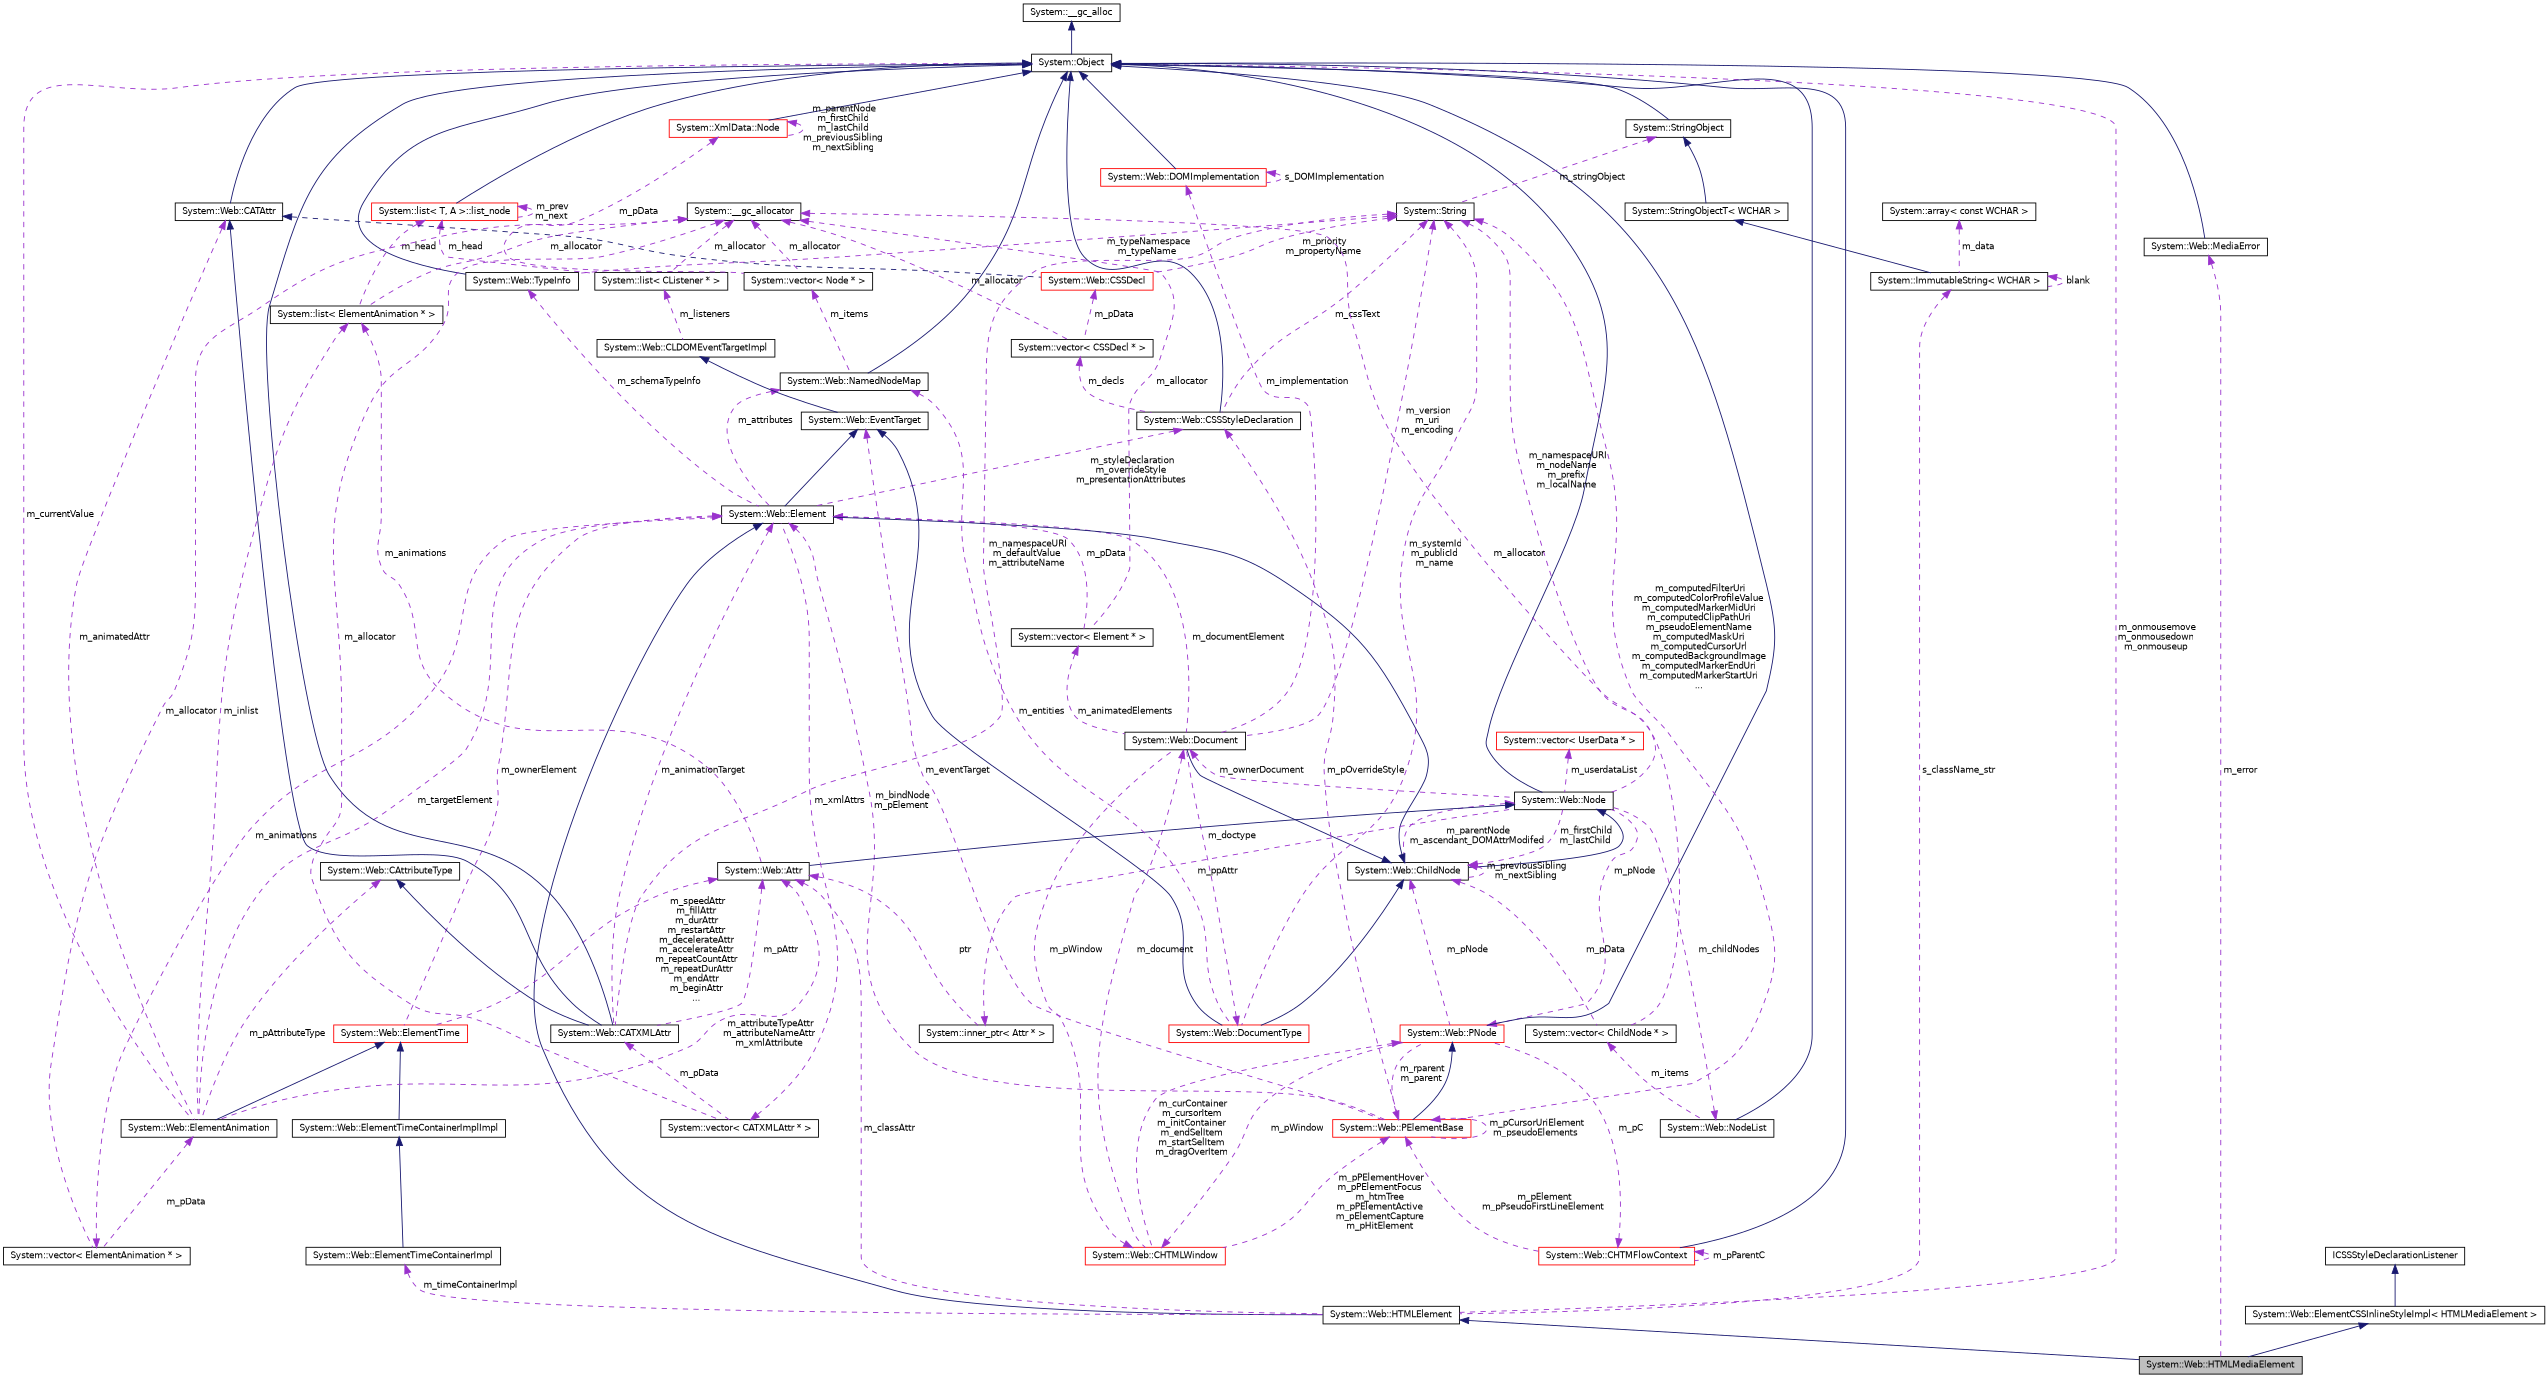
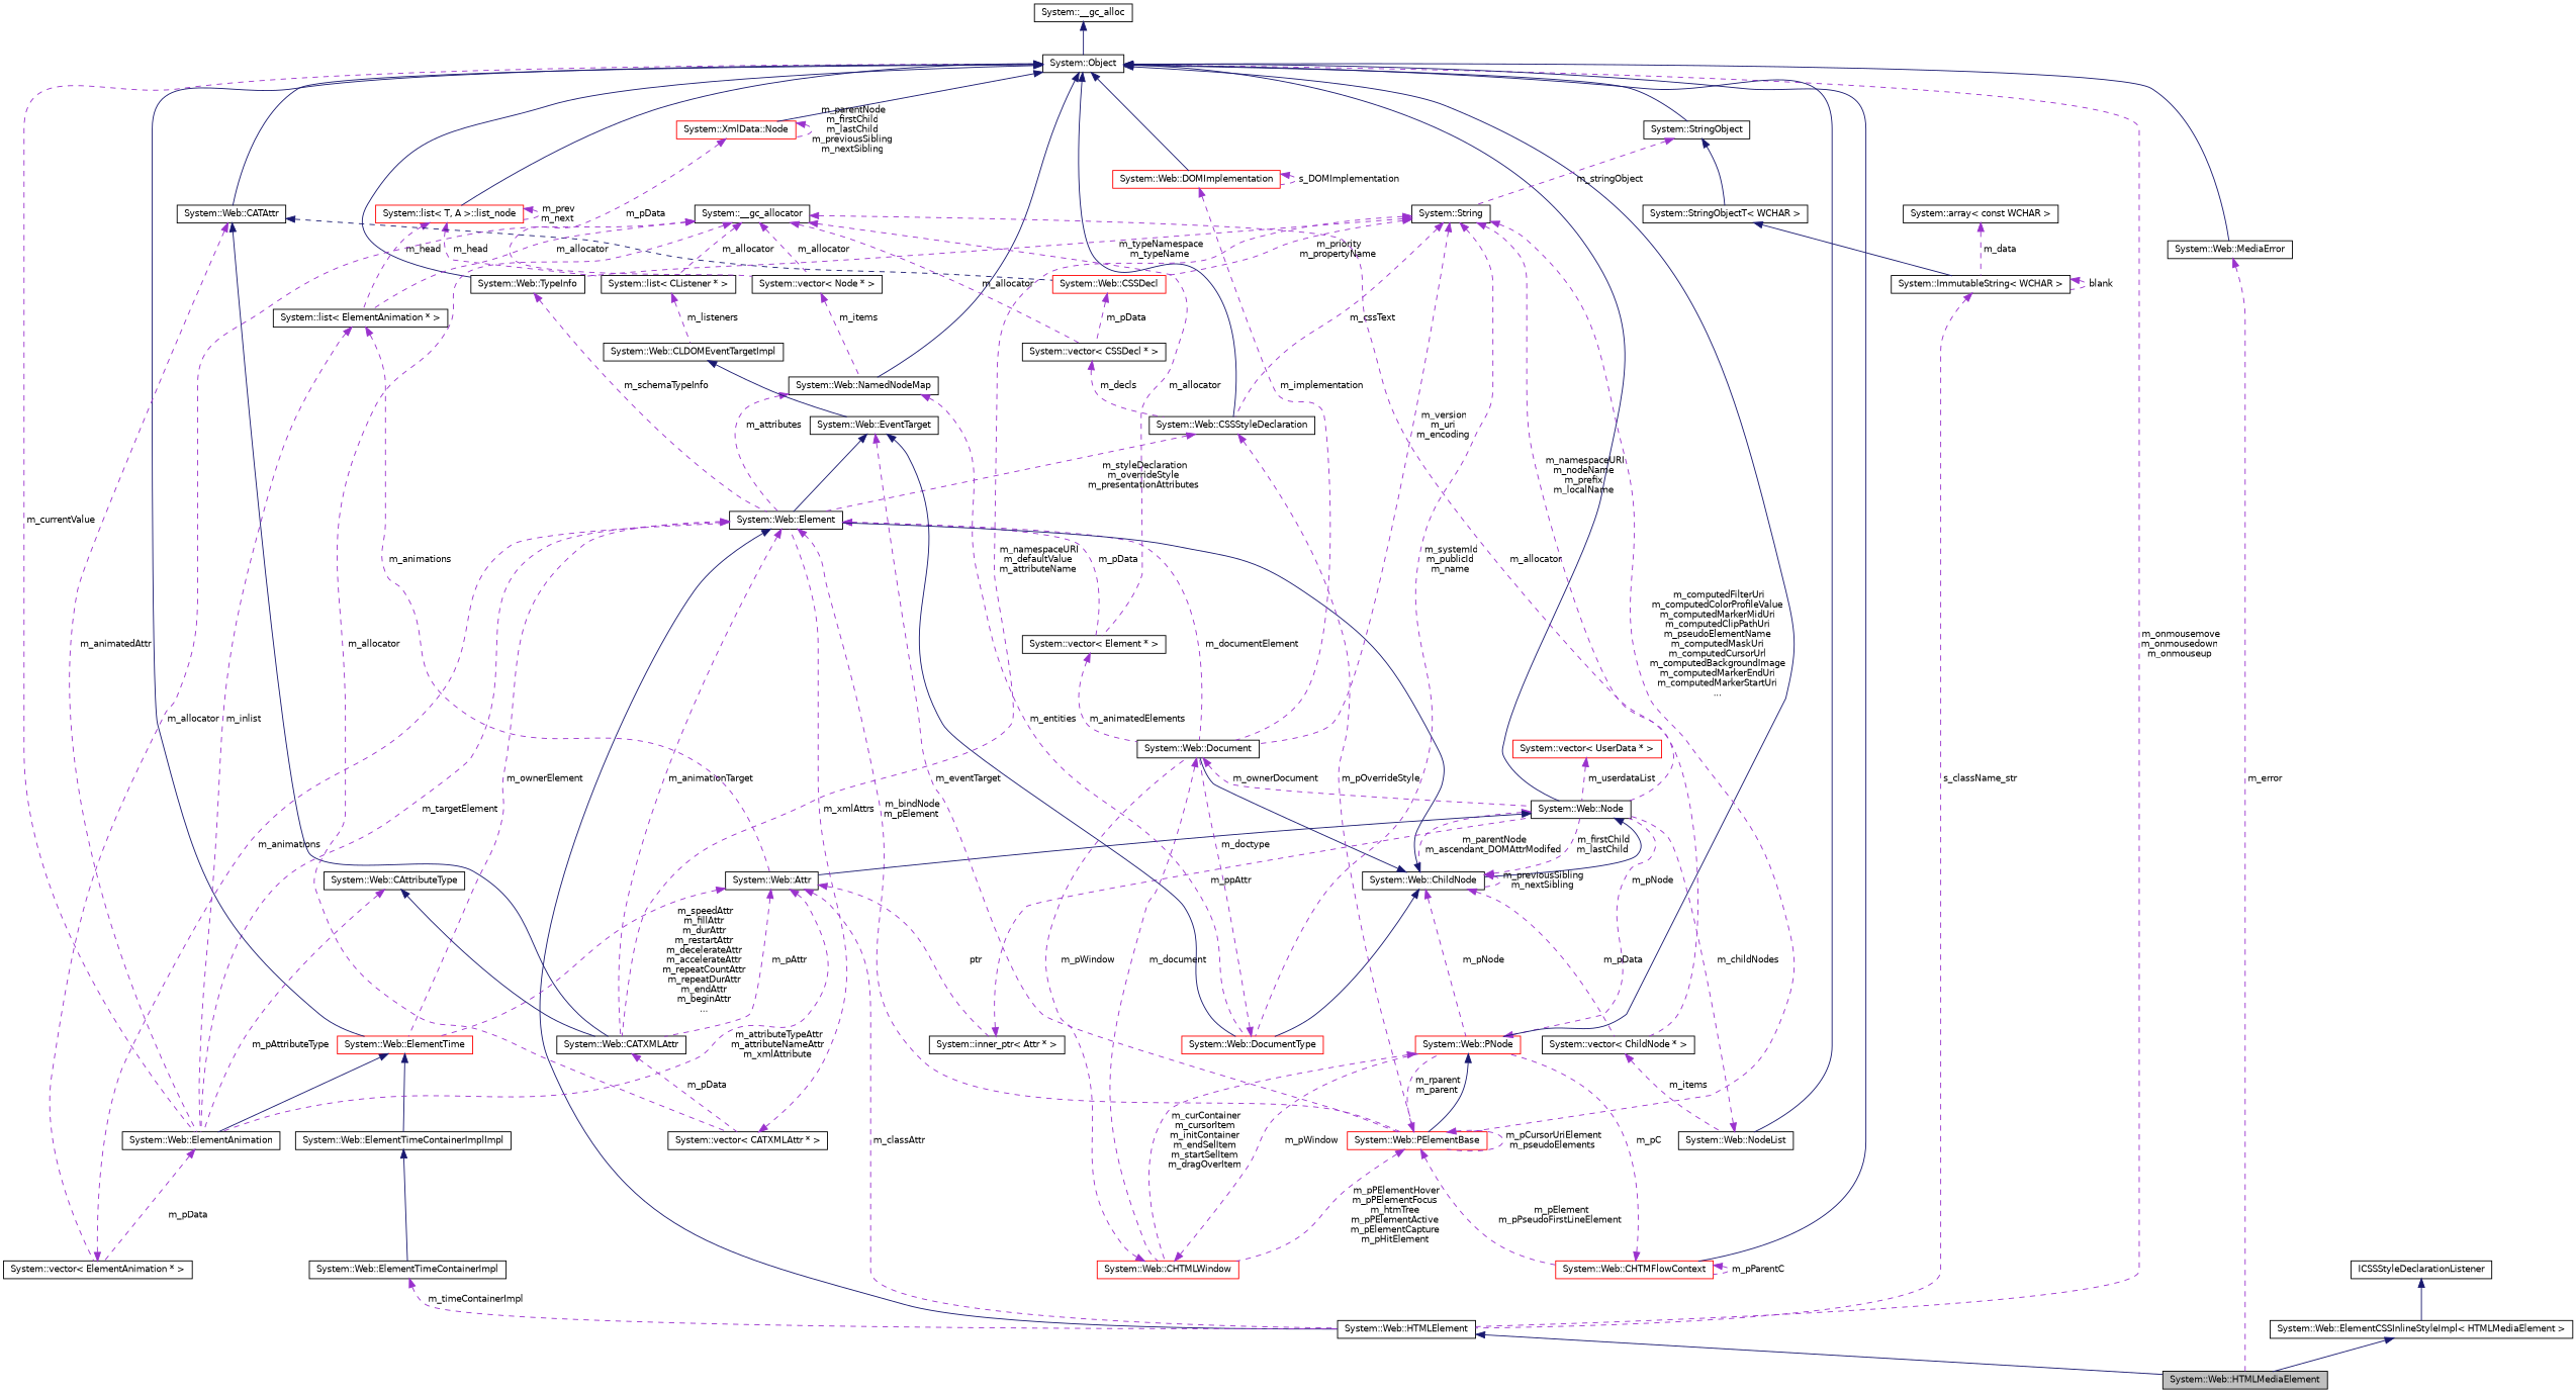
  digraph {
    node [color=black fillcolor=white fontname=Helvetica fontsize=10 shape=record style=filled]
    edge [color=darkorchid3 dir=back fontname=Helvetica fontsize=10 labelfontname=Helvetica labelfontsize=10 style=dashed]
    n1 [fillcolor=grey75 fontcolor=black height=0.2 label="System::Web::HTMLMediaElement" width=0.4]
    n2 [height=0.2 label="System::Web::HTMLElement" width=0.4]
    n3 [height=0.2 label="System::Web::Element" width=0.4]
    n4 [height=0.2 label="System::Web::Document" width=0.4]
    n5 [height=0.2 label="System::vector\< Element * \>" width=0.4]
    n6 [color=red height=0.2 label="System::Web::PElementBase" width=0.4]
    n7 [height=0.2 label="System::Web::CATXMLAttr" width=0.4]
    n8 [height=0.2 label="System::Web::ElementAnimation" width=0.4]
    n9 [color=red height=0.2 label="System::Web::ElementTime" width=0.4]
    n10 [height=0.2 label="System::Web::Node" width=0.4]
    n11 [color=red height=0.2 label="System::Web::CHTMLWindow" width=0.4]
    n12 [color=red height=0.2 label="System::Web::PNode" width=0.4]
    n13 [color=red height=0.2 label="System::Web::CHTMFlowContext" width=0.4]
    n14 [height=0.2 label="System::vector\< CATXMLAttr * \>" width=0.4]
    n15 [height=0.2 label="System::vector\< ElementAnimation * \>" width=0.4]
    n16 [height=0.2 label="System::Web::ElementTimeContainerImplImpl" width=0.4]
    n17 [height=0.2 label="System::Web::ChildNode" width=0.4]
    n18 [height=0.2 label="System::vector\< ChildNode * \>" width=0.4]
    n19 [color=red height=0.2 label="System::Web::DocumentType" width=0.4]
    n20 [height=0.2 label="System::Web::Attr" width=0.4]
    n21 [height=0.2 label="System::Web::NodeList" width=0.4]
    n22 [height=0.2 label="System::inner_ptr\< Attr * \>" width=0.4]
    n23 [height=0.2 label="System::Object" width=0.4]
    n24 [color=red height=0.2 label="System::Web::DOMImplementation" width=0.4]
    n25 [color=red height=0.2 label="System::list\< T, A \>::list_node" width=0.4]
    n26 [height=0.2 label="System::Web::NamedNodeMap" width=0.4]
    n27 [color=red height=0.2 label="System::XmlData::Node" width=0.4]
    n28 [height=0.2 label="System::StringObject" width=0.4]
    n29 [height=0.2 label="System::Web::CSSStyleDeclaration" width=0.4]
    n30 [height=0.2 label="System::Web::CATAttr" width=0.4]
    n31 [height=0.2 label="System::Web::TypeInfo" width=0.4]
    n32 [height=0.2 label="System::Web::MediaError" width=0.4]
    n33 [height=0.2 label="System::list\< CListener * \>" width=0.4]
    n34 [height=0.2 label="System::list\< ElementAnimation * \>" width=0.4]
    n35 [height=0.2 label="System::vector\< Node * \>" width=0.4]
    n36 [height=0.2 label="System::String" width=0.4]
    n37 [height=0.2 label="System::StringObjectT\< WCHAR \>" width=0.4]
    n38 [color=red height=0.2 label="System::Web::CSSDecl" width=0.4]
    n39 [height=0.2 label="System::__gc_alloc" width=0.4]
    n40 [height=0.2 label="System::__gc_allocator" width=0.4]
    n41 [height=0.2 label="System::vector\< CSSDecl * \>" width=0.4]
    n42 [height=0.2 label="System::Web::CLDOMEventTargetImpl" width=0.4]
    n43 [color=red height=0.2 label="System::vector\< UserData * \>" width=0.4]
    n44 [height=0.2 label="System::Web::EventTarget" width=0.4]
    n45 [height=0.2 label="System::ImmutableString\< WCHAR \>" width=0.4]
    n46 [height=0.2 label="System::Web::CAttributeType" width=0.4]
    n47 [height=0.2 label="System::Web::ElementTimeContainerImpl" width=0.4]
    n48 [height=0.2 label="System::array\< const WCHAR \>" width=0.4]
    n49 [height=0.2 label="System::Web::ElementCSSInlineStyleImpl\< HTMLMediaElement \>" width=0.4]
    n50 [height=0.2 label=ICSSStyleDeclarationListener width=0.4]
    n2 -> n1 [color=midnightblue style=solid]
    n3 -> n2 [color=midnightblue style=solid]
    n3 -> n4 [label=" m_documentElement"]
    n3 -> n5 [label=" m_pData"]
    n3 -> n6 [label=" m_bindNode\nm_pElement"]
    n3 -> n7 [label=" m_animationTarget"]
    n3 -> n8 [label=" m_targetElement"]
    n3 -> n9 [label=" m_ownerElement"]
    n4 -> n10 [label=" m_ownerDocument"]
    n4 -> n11 [label=" m_document"]
    n5 -> n4 [label=" m_animatedElements"]
    n6 -> n6 [label=" m_pCursorUriElement\nm_pseudoElements"]
    n6 -> n11 [label=" m_pPElementHover\nm_pPElementFocus\nm_htmTree\nm_pPElementActive\nm_pElementCapture\nm_pHitElement"]
    n6 -> n12 [label=" m_rparent\nm_parent"]
    n6 -> n13 [label=" m_pElement\nm_pPseudoFirstLineElement"]
    n7 -> n14 [label=" m_pData"]
    n8 -> n15 [label=" m_pData"]
    n9 -> n8 [color=midnightblue style=solid]
    n9 -> n16 [color=midnightblue style=solid]
    n10 -> n17 [color=midnightblue style=solid]
    n10 -> n17 [label=" m_parentNode\nm_ascendant_DOMAttrModifed"]
    n10 -> n20 [color=midnightblue style=solid]
    n11 -> n4 [label=" m_pWindow"]
    n11 -> n12 [label=" m_pWindow"]
    n12 -> n6 [color=midnightblue style=solid]
    n12 -> n10 [label=" m_pNode"]
    n12 -> n11 [label=" m_curContainer\nm_cursorItem\nm_initContainer\nm_endSelItem\nm_startSelItem\nm_dragOverItem"]
    n13 -> n12 [label=" m_pC"]
    n13 -> n13 [label=" m_pParentC"]
    n14 -> n3 [label=" m_xmlAttrs"]
    n15 -> n3 [label=" m_animations"]
    n16 -> n47 [color=midnightblue style=solid]
    n17 -> n3 [color=midnightblue style=solid]
    n17 -> n4 [color=midnightblue style=solid]
    n17 -> n10 [label=" m_firstChild\nm_lastChild"]
    n17 -> n12 [label=" m_pNode"]
    n17 -> n17 [label=" m_previousSibling\nm_nextSibling"]
    n17 -> n18 [label=" m_pData"]
    n17 -> n19 [color=midnightblue style=solid]
    n18 -> n21 [label=" m_items"]
    n19 -> n4 [label=" m_doctype"]
    n20 -> n2 [label=" m_classAttr"]
    n20 -> n7 [label=" m_pAttr"]
    n20 -> n8 [label=" m_attributeTypeAttr\nm_attributeNameAttr\nm_xmlAttribute"]
    n20 -> n9 [label=" m_speedAttr\nm_fillAttr\nm_durAttr\nm_restartAttr\nm_decelerateAttr\nm_accelerateAttr\nm_repeatCountAttr\nm_repeatDurAttr\nm_endAttr\nm_beginAttr\n..."]
    n20 -> n22 [label=" ptr"]
    n21 -> n10 [label=" m_childNodes"]
    n22 -> n10 [label=" m_ppAttr"]
    n23 -> n2 [label=" m_onmousemove\nm_onmousedown\nm_onmouseup"]
    n23 -> n8 [label=" m_currentValue"]
-   n23 -> n7 [color=midnightblue style=solid]
+   n23 -> n9 [color=midnightblue style=solid]
    n23 -> n10 [color=midnightblue style=solid]
    n23 -> n12 [color=midnightblue style=solid]
    n23 -> n13 [color=midnightblue style=solid]
    n23 -> n21 [color=midnightblue style=solid]
    n23 -> n24 [color=midnightblue style=solid]
    n23 -> n25 [color=midnightblue style=solid]
    n23 -> n26 [color=midnightblue style=solid]
    n23 -> n27 [color=midnightblue style=solid]
    n23 -> n28 [color=midnightblue style=solid]
    n23 -> n29 [color=midnightblue style=solid]
    n23 -> n30 [color=midnightblue style=solid]
    n23 -> n31 [color=midnightblue style=solid]
    n23 -> n32 [color=midnightblue style=solid]
    n24 -> n4 [label=" m_implementation"]
    n24 -> n24 [label=" s_DOMImplementation"]
    n25 -> n25 [label=" m_prev\nm_next"]
    n25 -> n33 [label=" m_head"]
    n25 -> n34 [label=" m_head"]
    n26 -> n3 [label=" m_attributes"]
    n26 -> n19 [label=" m_entities"]
    n27 -> n27 [label=" m_parentNode\nm_firstChild\nm_lastChild\nm_previousSibling\nm_nextSibling"]
    n27 -> n35 [label=" m_pData"]
    n28 -> n36 [label=" m_stringObject"]
    n28 -> n37 [color=midnightblue style=solid]
    n29 -> n3 [label=" m_styleDeclaration\nm_overrideStyle\nm_presentationAttributes"]
    n29 -> n6 [label=" m_pOverrideStyle"]
    n30 -> n7 [color=midnightblue style=solid]
    n30 -> n8 [label=" m_animatedAttr"]
    n30 -> n38 [color=midnightblue]
    n31 -> n3 [label=" m_schemaTypeInfo"]
    n32 -> n1 [label=" m_error"]
    n33 -> n42 [label=" m_listeners"]
    n34 -> n8 [label=" m_inlist"]
    n34 -> n20 [label=" m_animations"]
    n35 -> n26 [label=" m_items"]
    n36 -> n4 [label=" m_version\nm_uri\nm_encoding"]
    n36 -> n6 [label=" m_computedFilterUri\nm_computedColorProfileValue\nm_computedMarkerMidUri\nm_computedClipPathUri\nm_pseudoElementName\nm_computedMaskUri\nm_computedCursorUrl\nm_computedBackgroundImage\nm_computedMarkerEndUri\nm_computedMarkerStartUri\n..."]
    n36 -> n7 [label=" m_namespaceURI\nm_defaultValue\nm_attributeName"]
    n36 -> n10 [label=" m_namespaceURI\nm_nodeName\nm_prefix\nm_localName"]
    n36 -> n19 [label=" m_systemId\nm_publicId\nm_name"]
    n36 -> n29 [label=" m_cssText"]
    n36 -> n31 [label=" m_typeNamespace\nm_typeName"]
    n36 -> n38 [label=" m_priority\nm_propertyName"]
    n37 -> n45 [color=midnightblue style=solid]
    n38 -> n41 [label=" m_pData"]
    n39 -> n23 [color=midnightblue style=solid]
    n40 -> n5 [label=" m_allocator"]
    n40 -> n14 [label=" m_allocator"]
    n40 -> n15 [label=" m_allocator"]
    n40 -> n18 [label=" m_allocator"]
    n40 -> n33 [label=" m_allocator"]
    n40 -> n34 [label=" m_allocator"]
    n40 -> n35 [label=" m_allocator"]
    n40 -> n41 [label=" m_allocator"]
    n41 -> n29 [label=" m_decls"]
    n42 -> n44 [color=midnightblue style=solid]
    n43 -> n10 [label=" m_userdataList"]
    n44 -> n3 [color=midnightblue style=solid]
    n44 -> n6 [label=" m_eventTarget"]
    n44 -> n19 [color=midnightblue style=solid]
    n45 -> n2 [label=" s_className_str"]
    n45 -> n45 [label=" blank"]
    n46 -> n7 [color=midnightblue style=solid]
    n46 -> n8 [label=" m_pAttributeType"]
    n47 -> n2 [label=" m_timeContainerImpl"]
    n48 -> n45 [label=" m_data"]
    n49 -> n1 [color=midnightblue style=solid]
    n50 -> n49 [color=midnightblue style=solid]
  }
